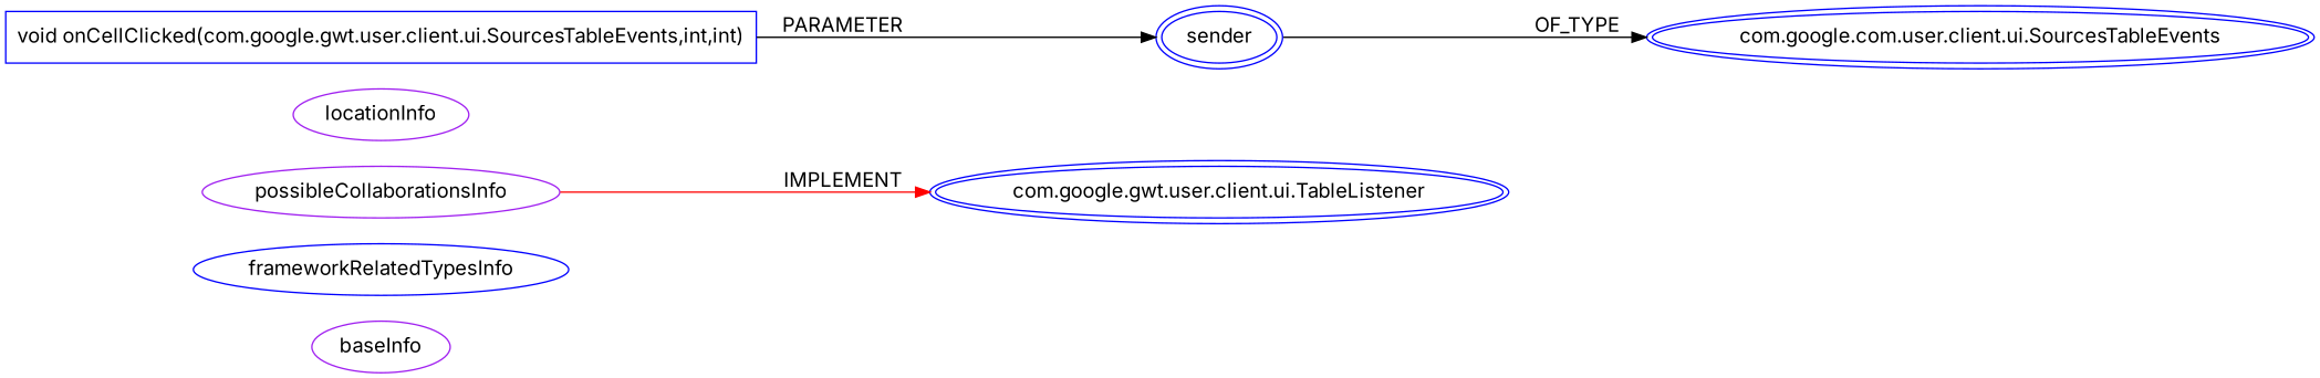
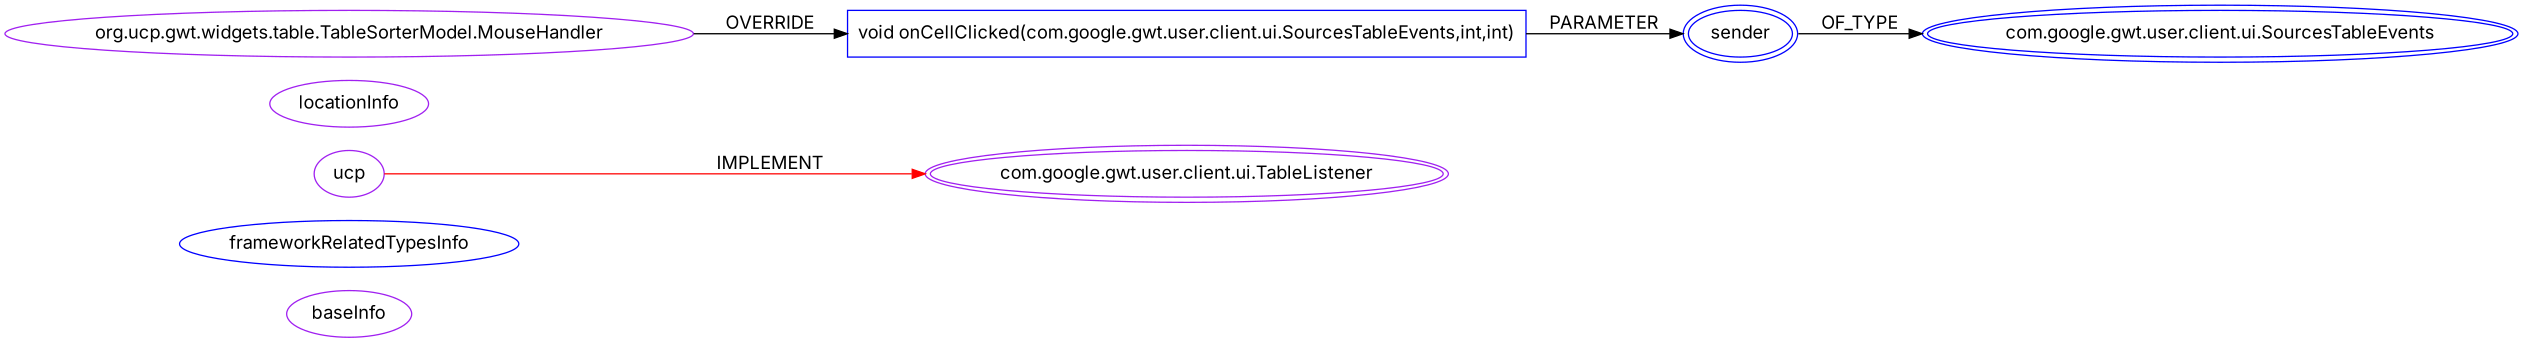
  digraph {
    fontname=Inter
    rankdir=LR
    node [color=blue fontname=Inter]
    edge [fontname=Inter]
    baseInfo [category=extension_graph color=purple graphId=3039 isAnonymous=false possibleRelation=false]
    frameworkRelatedTypesInfo [0="com.google.gwt.user.client.ui.TableListener"]
-   possibleCollaborationsInfo [color=purple]
-   n4 [isFrameworkType=true label="com.google.gwt.user.client.ui.TableListener" peripheries=2 vertexType=FRAMEWORK_INTERFACE_TYPE]
+   possibleCollaborationsInfo [color=purple label=ucp]
+   n4 [color=purple isFrameworkType=true label="com.google.gwt.user.client.ui.TableListener" peripheries=2 vertexType=FRAMEWORK_INTERFACE_TYPE]
    locationInfo [color=purple contextSignature=MouseHandler filePath="/hmiguellima-ugat/ugat-master/src/org/ucp/gwt/widgets/table/TableSorterModel.java" graphId=3039 projectName="hmiguellima-ugat"]
+   n6 [color=purple isFrameworkType=false label="org.ucp.gwt.widgets.table.TableSorterModel.MouseHandler" vertexType=ROOT_CLIENT_CLASS_DECLARATION]
    n7 [isFrameworkType=false label="void onCellClicked(com.google.gwt.user.client.ui.SourcesTableEvents,int,int)" shape=box vertexType=OVERRIDING_METHOD_DECLARATION]
    n8 [isFrameworkType=true label=sender peripheries=2 vertexType=PARAMETER_DECLARATION]
-   n9 [isFrameworkType=true label="com.google.com.user.client.ui.SourcesTableEvents" peripheries=2 vertexType=FRAMEWORK_INTERFACE_TYPE]
+   n9 [isFrameworkType=true label="com.google.gwt.user.client.ui.SourcesTableEvents" peripheries=2 vertexType=FRAMEWORK_INTERFACE_TYPE]
    possibleCollaborationsInfo -> n4 [color=red label=IMPLEMENT]
+   n6 -> n7 [label=OVERRIDE]
    n7 -> n8 [label=PARAMETER]
    n8 -> n9 [label=OF_TYPE]
  }
